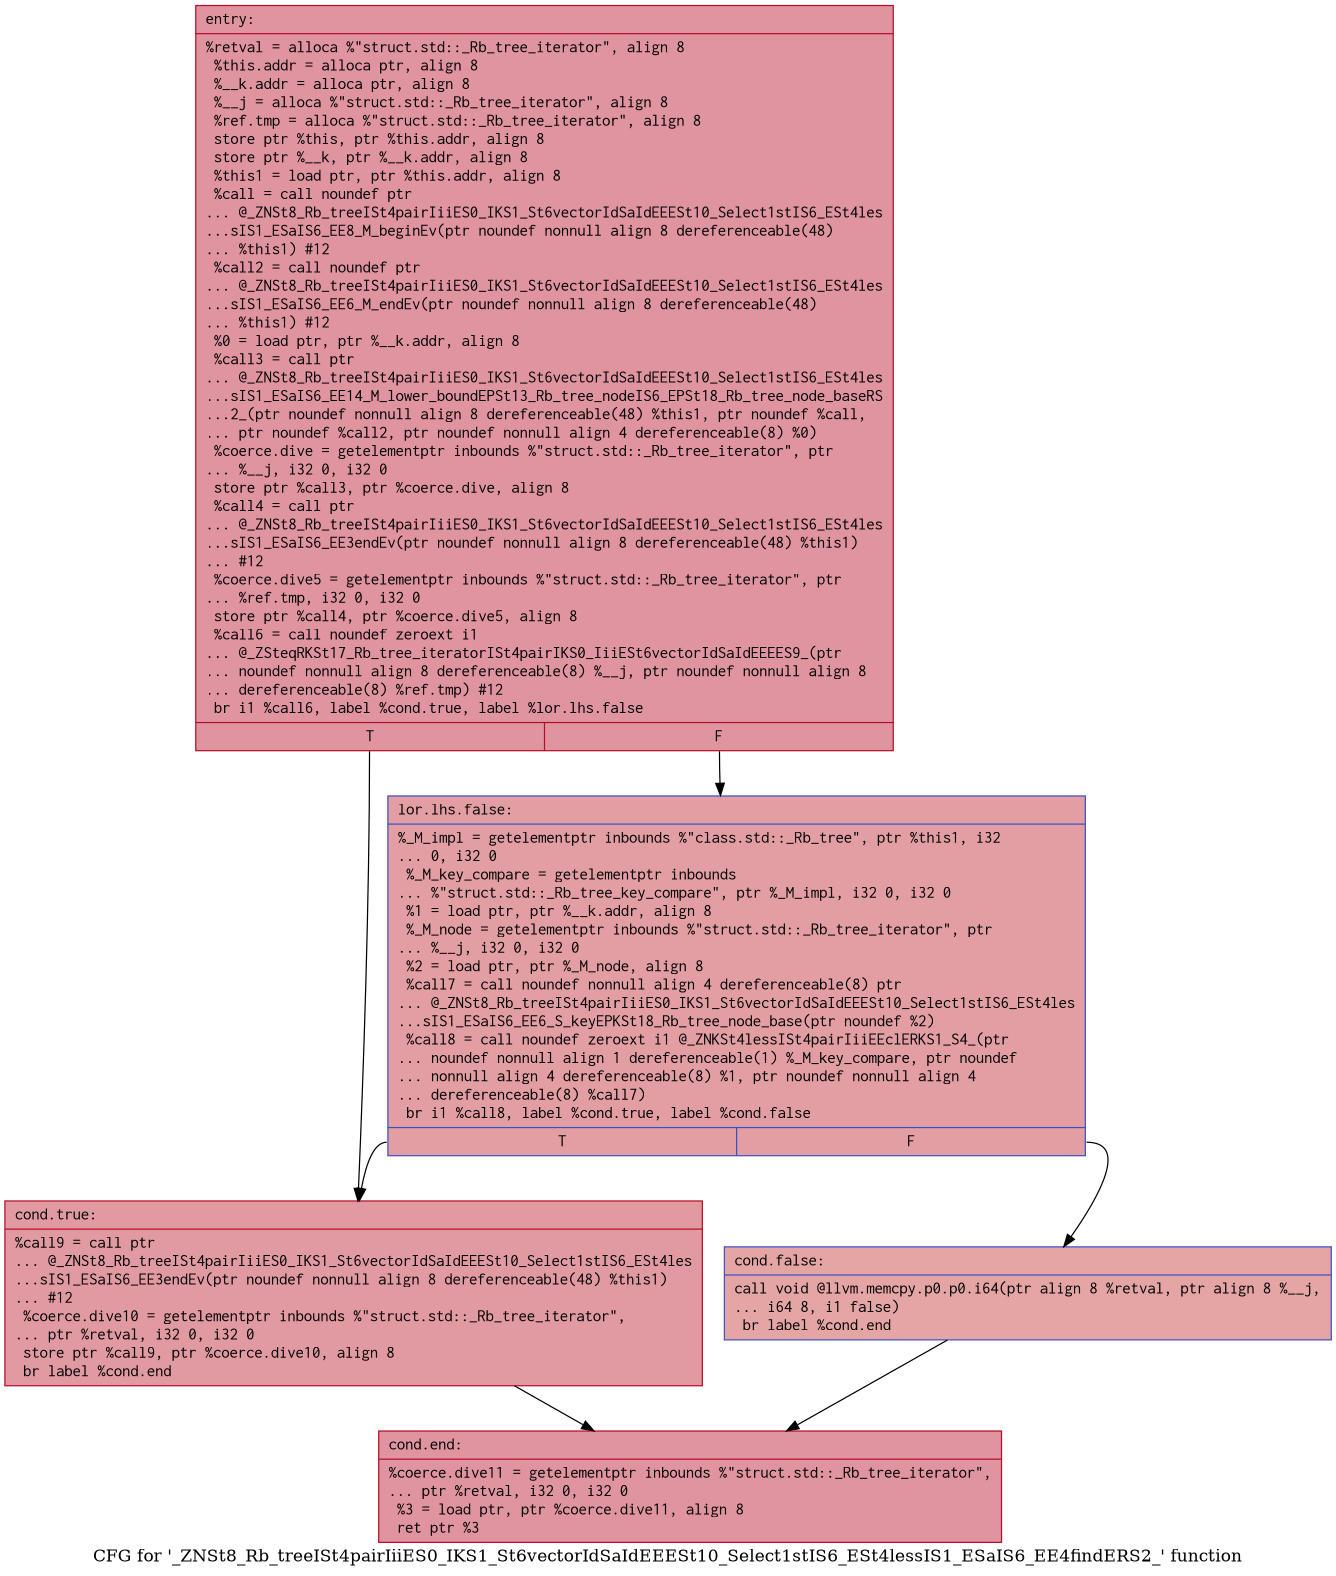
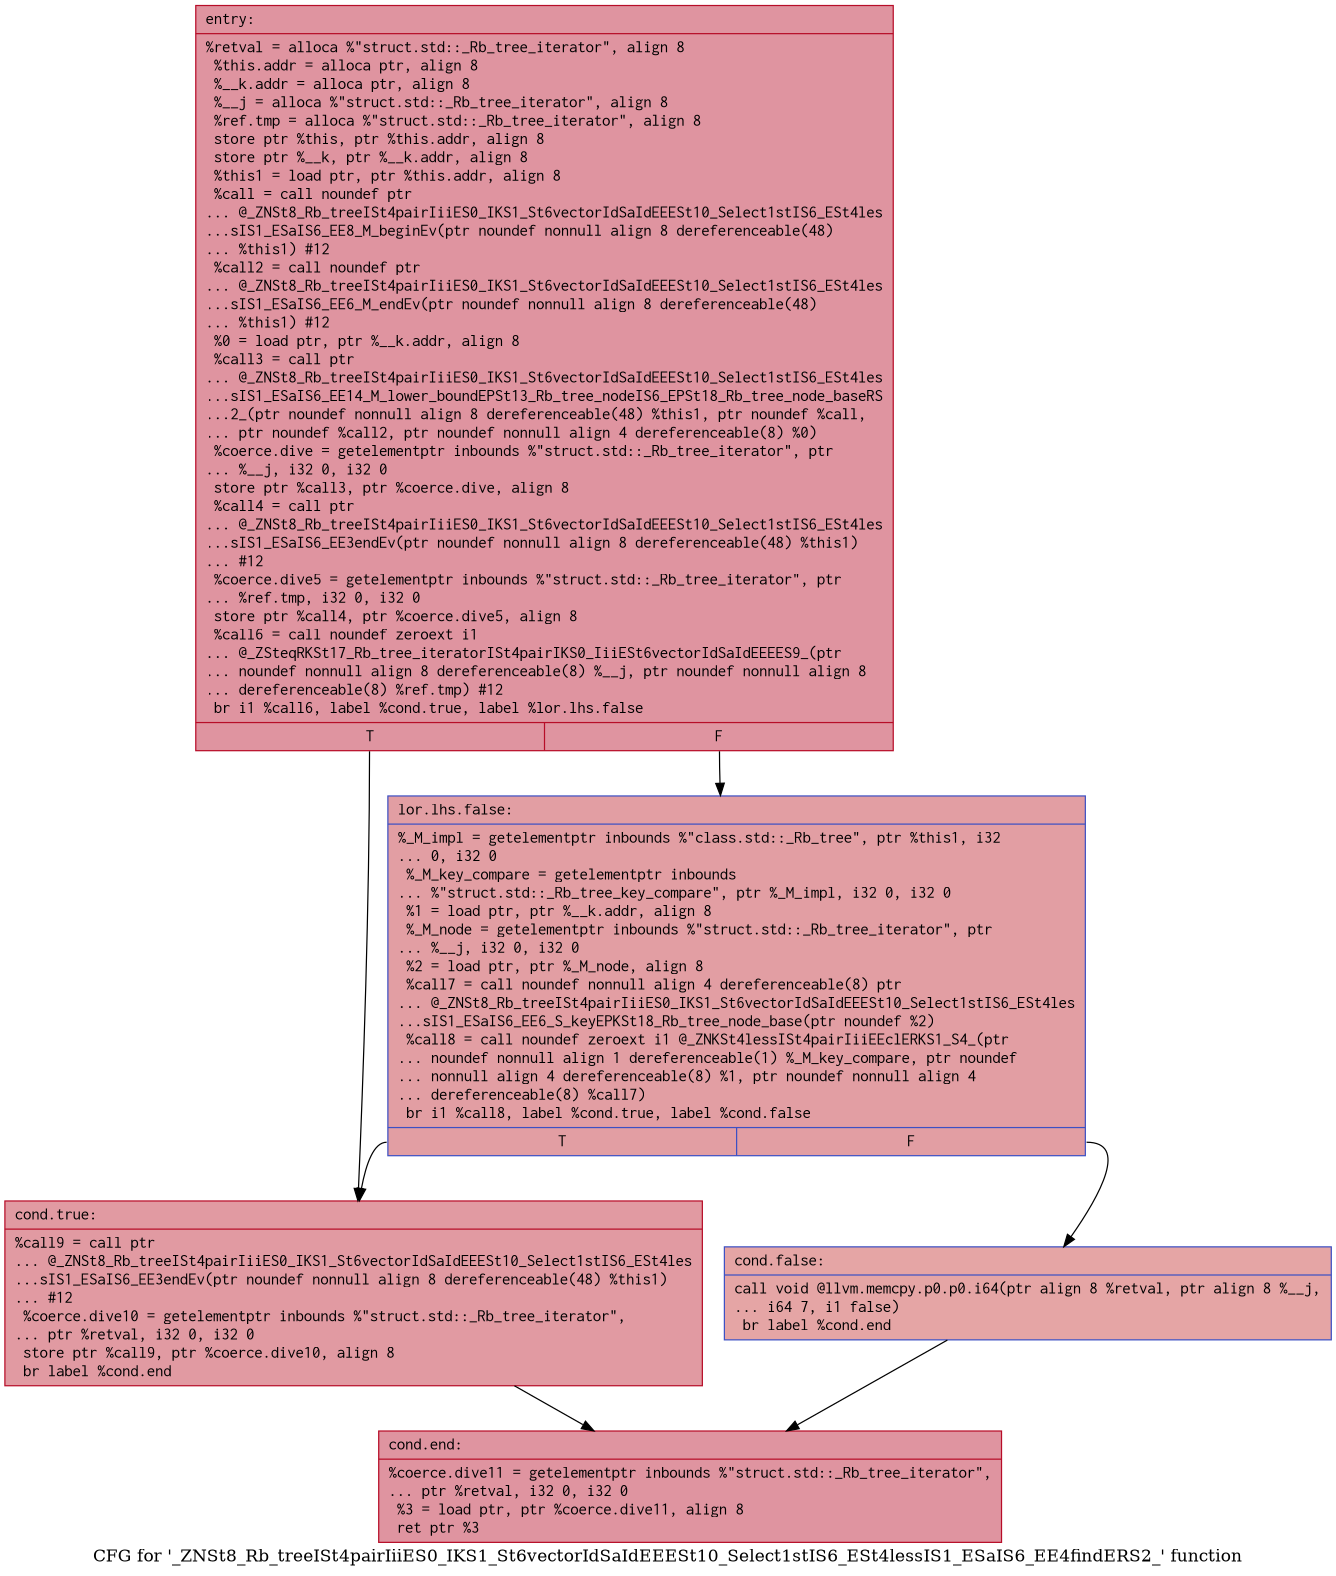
  digraph {
    label="CFG for '_ZNSt8_Rb_treeISt4pairIiiES0_IKS1_St6vectorIdSaIdEEESt10_Select1stIS6_ESt4lessIS1_ESaIS6_EE4findERS2_' function"
    node [color="#b70d28ff" fillcolor="#b70d2870" fontname=Courier shape=record style=filled]
    n1 [label="{entry:\l|  %retval = alloca %\"struct.std::_Rb_tree_iterator\", align 8\l  %this.addr = alloca ptr, align 8\l  %__k.addr = alloca ptr, align 8\l  %__j = alloca %\"struct.std::_Rb_tree_iterator\", align 8\l  %ref.tmp = alloca %\"struct.std::_Rb_tree_iterator\", align 8\l  store ptr %this, ptr %this.addr, align 8\l  store ptr %__k, ptr %__k.addr, align 8\l  %this1 = load ptr, ptr %this.addr, align 8\l  %call = call noundef ptr\l... @_ZNSt8_Rb_treeISt4pairIiiES0_IKS1_St6vectorIdSaIdEEESt10_Select1stIS6_ESt4les\l...sIS1_ESaIS6_EE8_M_beginEv(ptr noundef nonnull align 8 dereferenceable(48)\l... %this1) #12\l  %call2 = call noundef ptr\l... @_ZNSt8_Rb_treeISt4pairIiiES0_IKS1_St6vectorIdSaIdEEESt10_Select1stIS6_ESt4les\l...sIS1_ESaIS6_EE6_M_endEv(ptr noundef nonnull align 8 dereferenceable(48)\l... %this1) #12\l  %0 = load ptr, ptr %__k.addr, align 8\l  %call3 = call ptr\l... @_ZNSt8_Rb_treeISt4pairIiiES0_IKS1_St6vectorIdSaIdEEESt10_Select1stIS6_ESt4les\l...sIS1_ESaIS6_EE14_M_lower_boundEPSt13_Rb_tree_nodeIS6_EPSt18_Rb_tree_node_baseRS\l...2_(ptr noundef nonnull align 8 dereferenceable(48) %this1, ptr noundef %call,\l... ptr noundef %call2, ptr noundef nonnull align 4 dereferenceable(8) %0)\l  %coerce.dive = getelementptr inbounds %\"struct.std::_Rb_tree_iterator\", ptr\l... %__j, i32 0, i32 0\l  store ptr %call3, ptr %coerce.dive, align 8\l  %call4 = call ptr\l... @_ZNSt8_Rb_treeISt4pairIiiES0_IKS1_St6vectorIdSaIdEEESt10_Select1stIS6_ESt4les\l...sIS1_ESaIS6_EE3endEv(ptr noundef nonnull align 8 dereferenceable(48) %this1)\l... #12\l  %coerce.dive5 = getelementptr inbounds %\"struct.std::_Rb_tree_iterator\", ptr\l... %ref.tmp, i32 0, i32 0\l  store ptr %call4, ptr %coerce.dive5, align 8\l  %call6 = call noundef zeroext i1\l... @_ZSteqRKSt17_Rb_tree_iteratorISt4pairIKS0_IiiESt6vectorIdSaIdEEEES9_(ptr\l... noundef nonnull align 8 dereferenceable(8) %__j, ptr noundef nonnull align 8\l... dereferenceable(8) %ref.tmp) #12\l  br i1 %call6, label %cond.true, label %lor.lhs.false\l|{<s0>T|<s1>F}}"]
    n2 [fillcolor="#bb1b2c70" label="{cond.true:\l|  %call9 = call ptr\l... @_ZNSt8_Rb_treeISt4pairIiiES0_IKS1_St6vectorIdSaIdEEESt10_Select1stIS6_ESt4les\l...sIS1_ESaIS6_EE3endEv(ptr noundef nonnull align 8 dereferenceable(48) %this1)\l... #12\l  %coerce.dive10 = getelementptr inbounds %\"struct.std::_Rb_tree_iterator\",\l... ptr %retval, i32 0, i32 0\l  store ptr %call9, ptr %coerce.dive10, align 8\l  br label %cond.end\l}"]
    n3 [color="#3d50c3ff" fillcolor="#be242e70" label="{lor.lhs.false:\l|  %_M_impl = getelementptr inbounds %\"class.std::_Rb_tree\", ptr %this1, i32\l... 0, i32 0\l  %_M_key_compare = getelementptr inbounds\l... %\"struct.std::_Rb_tree_key_compare\", ptr %_M_impl, i32 0, i32 0\l  %1 = load ptr, ptr %__k.addr, align 8\l  %_M_node = getelementptr inbounds %\"struct.std::_Rb_tree_iterator\", ptr\l... %__j, i32 0, i32 0\l  %2 = load ptr, ptr %_M_node, align 8\l  %call7 = call noundef nonnull align 4 dereferenceable(8) ptr\l... @_ZNSt8_Rb_treeISt4pairIiiES0_IKS1_St6vectorIdSaIdEEESt10_Select1stIS6_ESt4les\l...sIS1_ESaIS6_EE6_S_keyEPKSt18_Rb_tree_node_base(ptr noundef %2)\l  %call8 = call noundef zeroext i1 @_ZNKSt4lessISt4pairIiiEEclERKS1_S4_(ptr\l... noundef nonnull align 1 dereferenceable(1) %_M_key_compare, ptr noundef\l... nonnull align 4 dereferenceable(8) %1, ptr noundef nonnull align 4\l... dereferenceable(8) %call7)\l  br i1 %call8, label %cond.true, label %cond.false\l|{<s0>T|<s1>F}}"]
    n4 [label="{cond.end:\l|  %coerce.dive11 = getelementptr inbounds %\"struct.std::_Rb_tree_iterator\",\l... ptr %retval, i32 0, i32 0\l  %3 = load ptr, ptr %coerce.dive11, align 8\l  ret ptr %3\l}"]
-   n5 [color="#3d50c3ff" fillcolor="#c5333470" label="{cond.false:\l|  call void @llvm.memcpy.p0.p0.i64(ptr align 8 %retval, ptr align 8 %__j,\l... i64 8, i1 false)\l  br label %cond.end\l}"]
+   n5 [color="#3d50c3ff" fillcolor="#c5333470" label="{cond.false:\l|  call void @llvm.memcpy.p0.p0.i64(ptr align 8 %retval, ptr align 8 %__j,\l... i64 7, i1 false)\l  br label %cond.end\l}"]
    n1 -> n2 [tailport=s0]
    n1 -> n3 [tailport=s1]
    n2 -> n4
    n3 -> n2 [tailport=s0]
    n3 -> n5 [tailport=s1]
    n5 -> n4
  }
